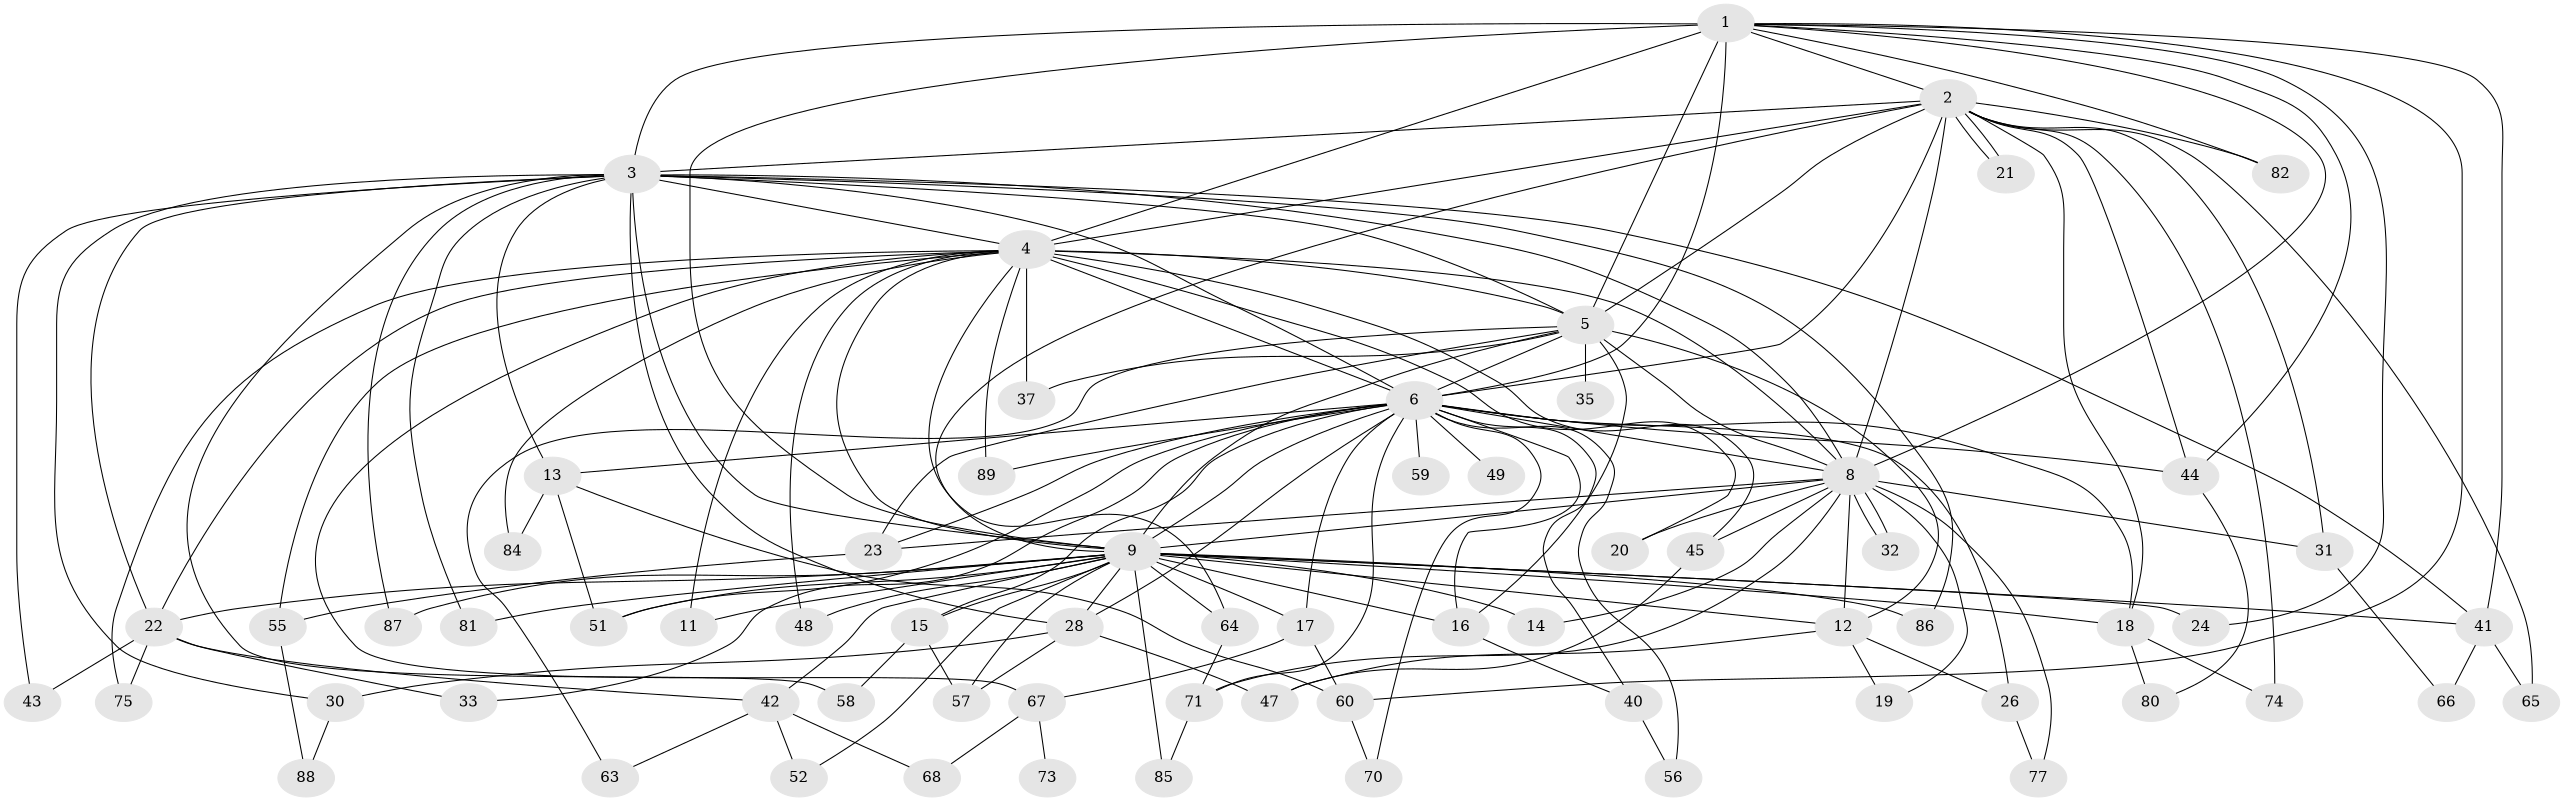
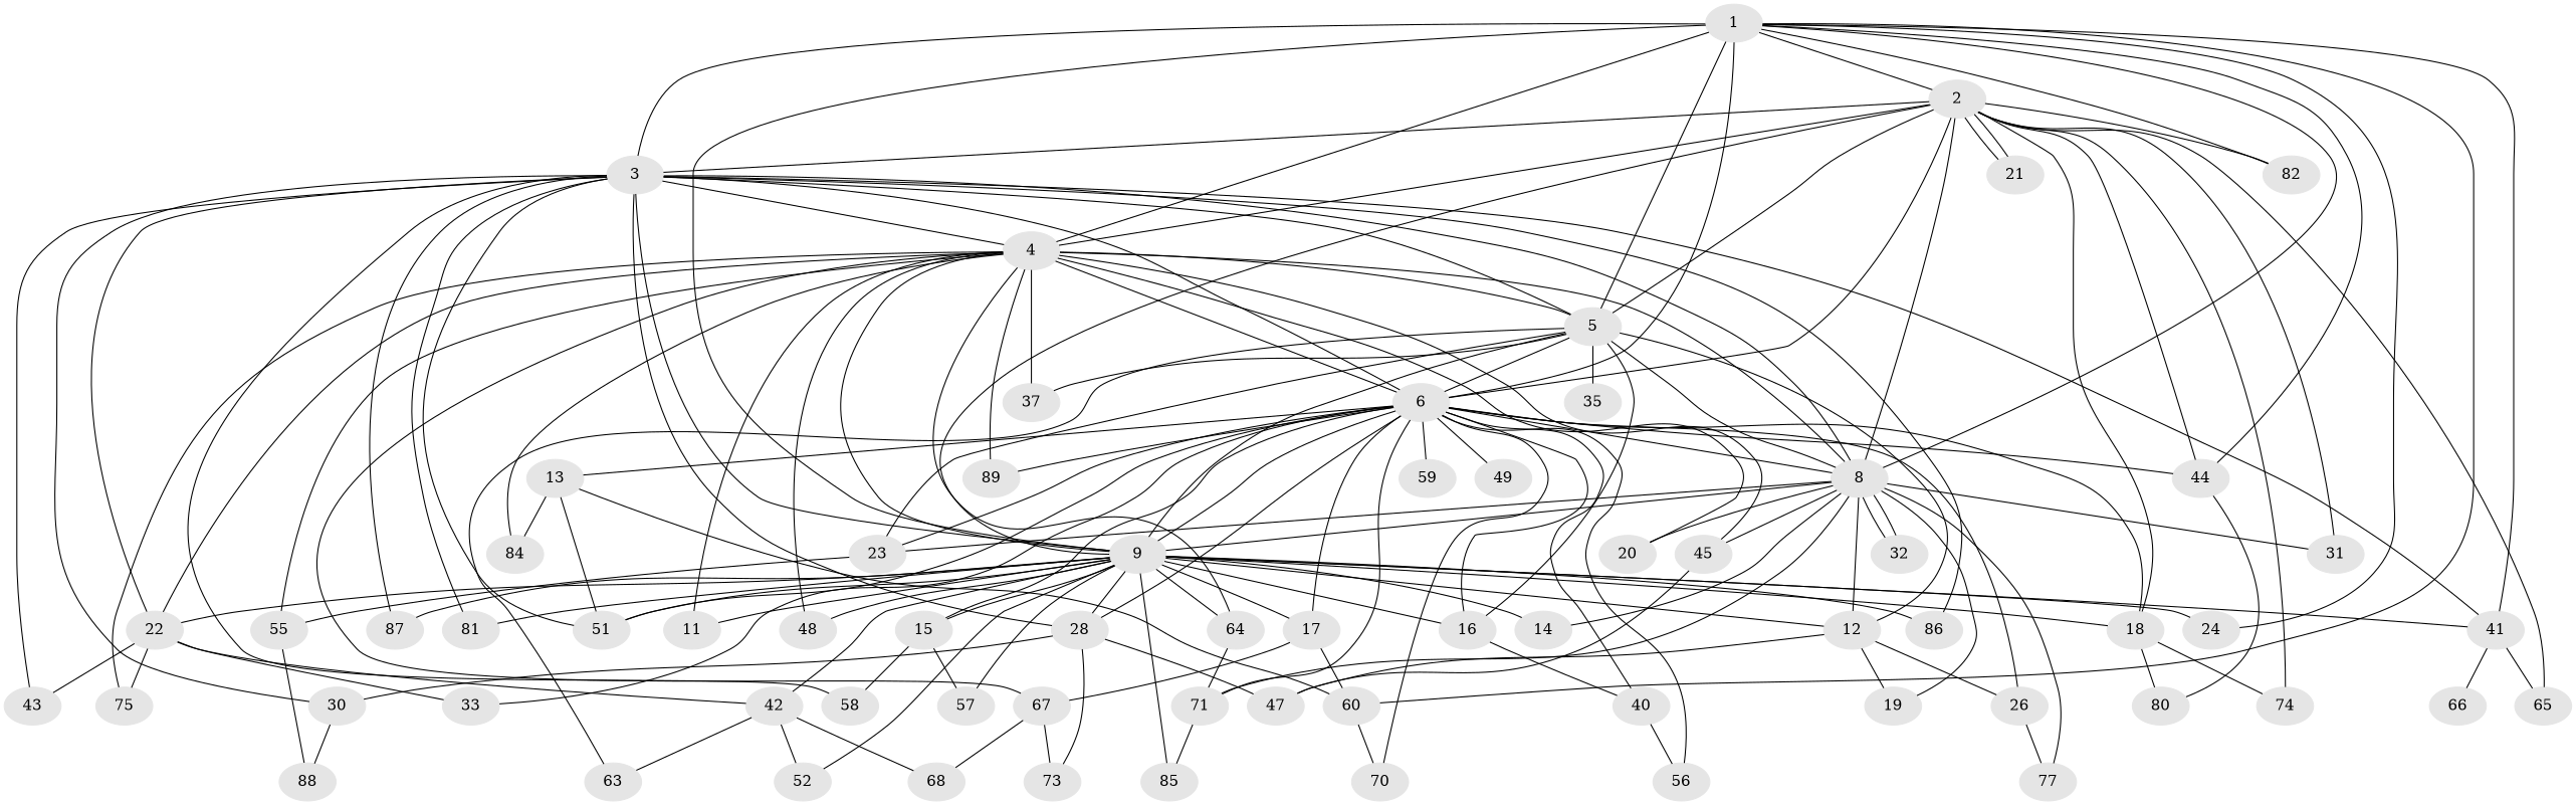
  graph {
    node [color=gray90 style=filled]
    1 [super="+34"]
    2 [super="+54"]
    3 [super="+29"]
    4 [super="+7"]
    5 [super="+27"]
    6 [super="+10"]
    8 [super="+25"]
    9 [super="+36"]
    24
    41 [super="+50"]
    44
    60 [super="+76"]
    82
    18 [super="+78"]
    21
    31
    65
    74
    13 [super="+69"]
    28 [super="+38"]
    30
    43
    58
    81
    86
    87
    22 [super="+56"]
    55 [super="+72"]
    11
    20
    37
    45
    48
    64 [super="+83"]
    67
    75
    84
    89
    12 [super="+62"]
    16 [super="+61"]
    23
    35
    63
    49
    15 [super="+53"]
    17
    26
    33 [super="+39"]
    40
    n50 [label=56]
    51
    59
    70
    71
    14
    19
    32
    77
    42
    52
    57
    85
    66
    80
    47 [super="+79"]
    73
    88
    68
    1 -- 2
    1 -- 3
    1 -- 4 [weight=2]
    1 -- 5
    1 -- 6 [weight=2]
    1 -- 8
    1 -- 9 [weight=2]
    1 -- 24
    1 -- 41
    1 -- 44
    1 -- 60
    1 -- 82
    2 -- 3
    2 -- 4 [weight=2]
    2 -- 5
    2 -- 6 [weight=3]
    2 -- 8 [weight=2]
    2 -- 9
    2 -- 44
    2 -- 82
    2 -- 18
    2 -- 21
    2 -- 21
    2 -- 31
    2 -- 65
    2 -- 74
    3 -- 4 [weight=2]
    3 -- 5
    3 -- 6 [weight=2]
    3 -- 8 [weight=2]
    3 -- 9
    3 -- 41
-   3 -- 13
+   3 -- 51
    3 -- 28
    3 -- 30
    3 -- 43
    3 -- 58
    3 -- 81
    3 -- 86
    3 -- 87
    3 -- 22
    4 -- 5 [weight=2]
    4 -- 6 [weight=4]
    4 -- 8 [weight=2]
    4 -- 9 [weight=2]
    4 -- 22 [weight=2]
    4 -- 55
    4 -- 11
    4 -- 20
    4 -- 37
    4 -- 45
    4 -- 48
    4 -- 64
    4 -- 67
    4 -- 75
    4 -- 84
    4 -- 89
    5 -- 6 [weight=2]
    5 -- 8
    5 -- 9
    5 -- 37
    5 -- 12
    5 -- 16
    5 -- 23
    5 -- 35 [weight=2]
    5 -- 63
    6 -- 8 [weight=2]
    6 -- 9 [weight=2]
    6 -- 44
    6 -- 18
    6 -- 13
    6 -- 28
    6 -- 89
    6 -- 16
    6 -- 23
    6 -- 49
    6 -- 15 [weight=2]
    6 -- 17
    6 -- 26
    6 -- 33 [weight=2]
    6 -- 40
    6 -- n50
    6 -- 51
    6 -- 59 [weight=2]
    6 -- 70
    6 -- 71
    8 -- 9
    8 -- 31
    8 -- 20
    8 -- 45
    8 -- 12
    8 -- 23
    8 -- 71
    8 -- 14
    8 -- 19
    8 -- 32
    8 -- 32
    8 -- 77
    9 -- 24
    9 -- 41
    9 -- 18
    9 -- 28 [weight=2]
    9 -- 81
    9 -- 86
    9 -- 87
    9 -- 22
    9 -- 11
    9 -- 48
    9 -- 64
    9 -- 12
    9 -- 16
    9 -- 15
    9 -- 17
    9 -- 51
    9 -- 14
    9 -- 42
    9 -- 52
    9 -- 57
    9 -- 85
    41 -- 65
    41 -- 66
    44 -- 80
    60 -- 70
    18 -- 74
    18 -- 80
-   31 -- 66
    13 -- 60
    13 -- 84
    13 -- 51
    28 -- 30
    28 -- 47
-   28 -- 57
+   28 -- 73
    30 -- 88
    22 -- 43
    22 -- 75
    22 -- 33
    22 -- 42
    55 -- 88
    45 -- 47
    64 -- 71
    67 -- 73
    67 -- 68
    12 -- 26
    12 -- 19
    12 -- 47
    16 -- 40
    23 -- 55
    15 -- 58
    15 -- 57
    17 -- 60
    17 -- 67
    26 -- 77
    40 -- n50
    71 -- 85
    42 -- 63
    42 -- 52
    42 -- 68
  }
